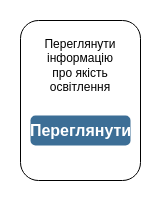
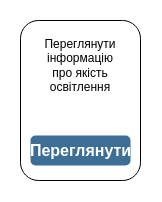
  <mxCell id="0" />
  <mxCell id="1" parent="0" />
  <mxCell id="2" value="" style="rounded=1;whiteSpace=wrap;html=1;" vertex="1" parent="1"><mxGeometry x="20" y="20" width="120" height="160" as="geometry" /></mxCell>
  <mxCell id="3" value="Переглянути інформацію про якість освітлення" style="text;html=1;strokeColor=none;fillColor=none;align=center;verticalAlign=middle;whiteSpace=wrap;rounded=0;" vertex="1" parent="1"><mxGeometry x="50" y="50" width="60" height="30" as="geometry" /></mxCell>
- <mxCell id="4" value="Переглянути" style="strokeWidth=1;shadow=0;dashed=0;align=center;html=1;shape=mxgraph.mockup.forms.rrect;rSize=5;strokeColor=none;fontColor=#ffffff;fillColor=#3C6E96;fontSize=16;fontStyle=1;" vertex="1" parent="1"><mxGeometry x="30" y="115" width="100" height="30" as="geometry" /></mxCell>
+ <mxCell id="4" value="Переглянути" style="strokeWidth=1;shadow=0;dashed=0;align=center;html=1;shape=mxgraph.mockup.forms.rrect;rSize=5;strokeColor=none;fontColor=#ffffff;fillColor=#3C6E96;fontSize=16;fontStyle=1;" vertex="1" parent="1"><mxGeometry x="30" y="135" width="100" height="30" as="geometry" /></mxCell>
